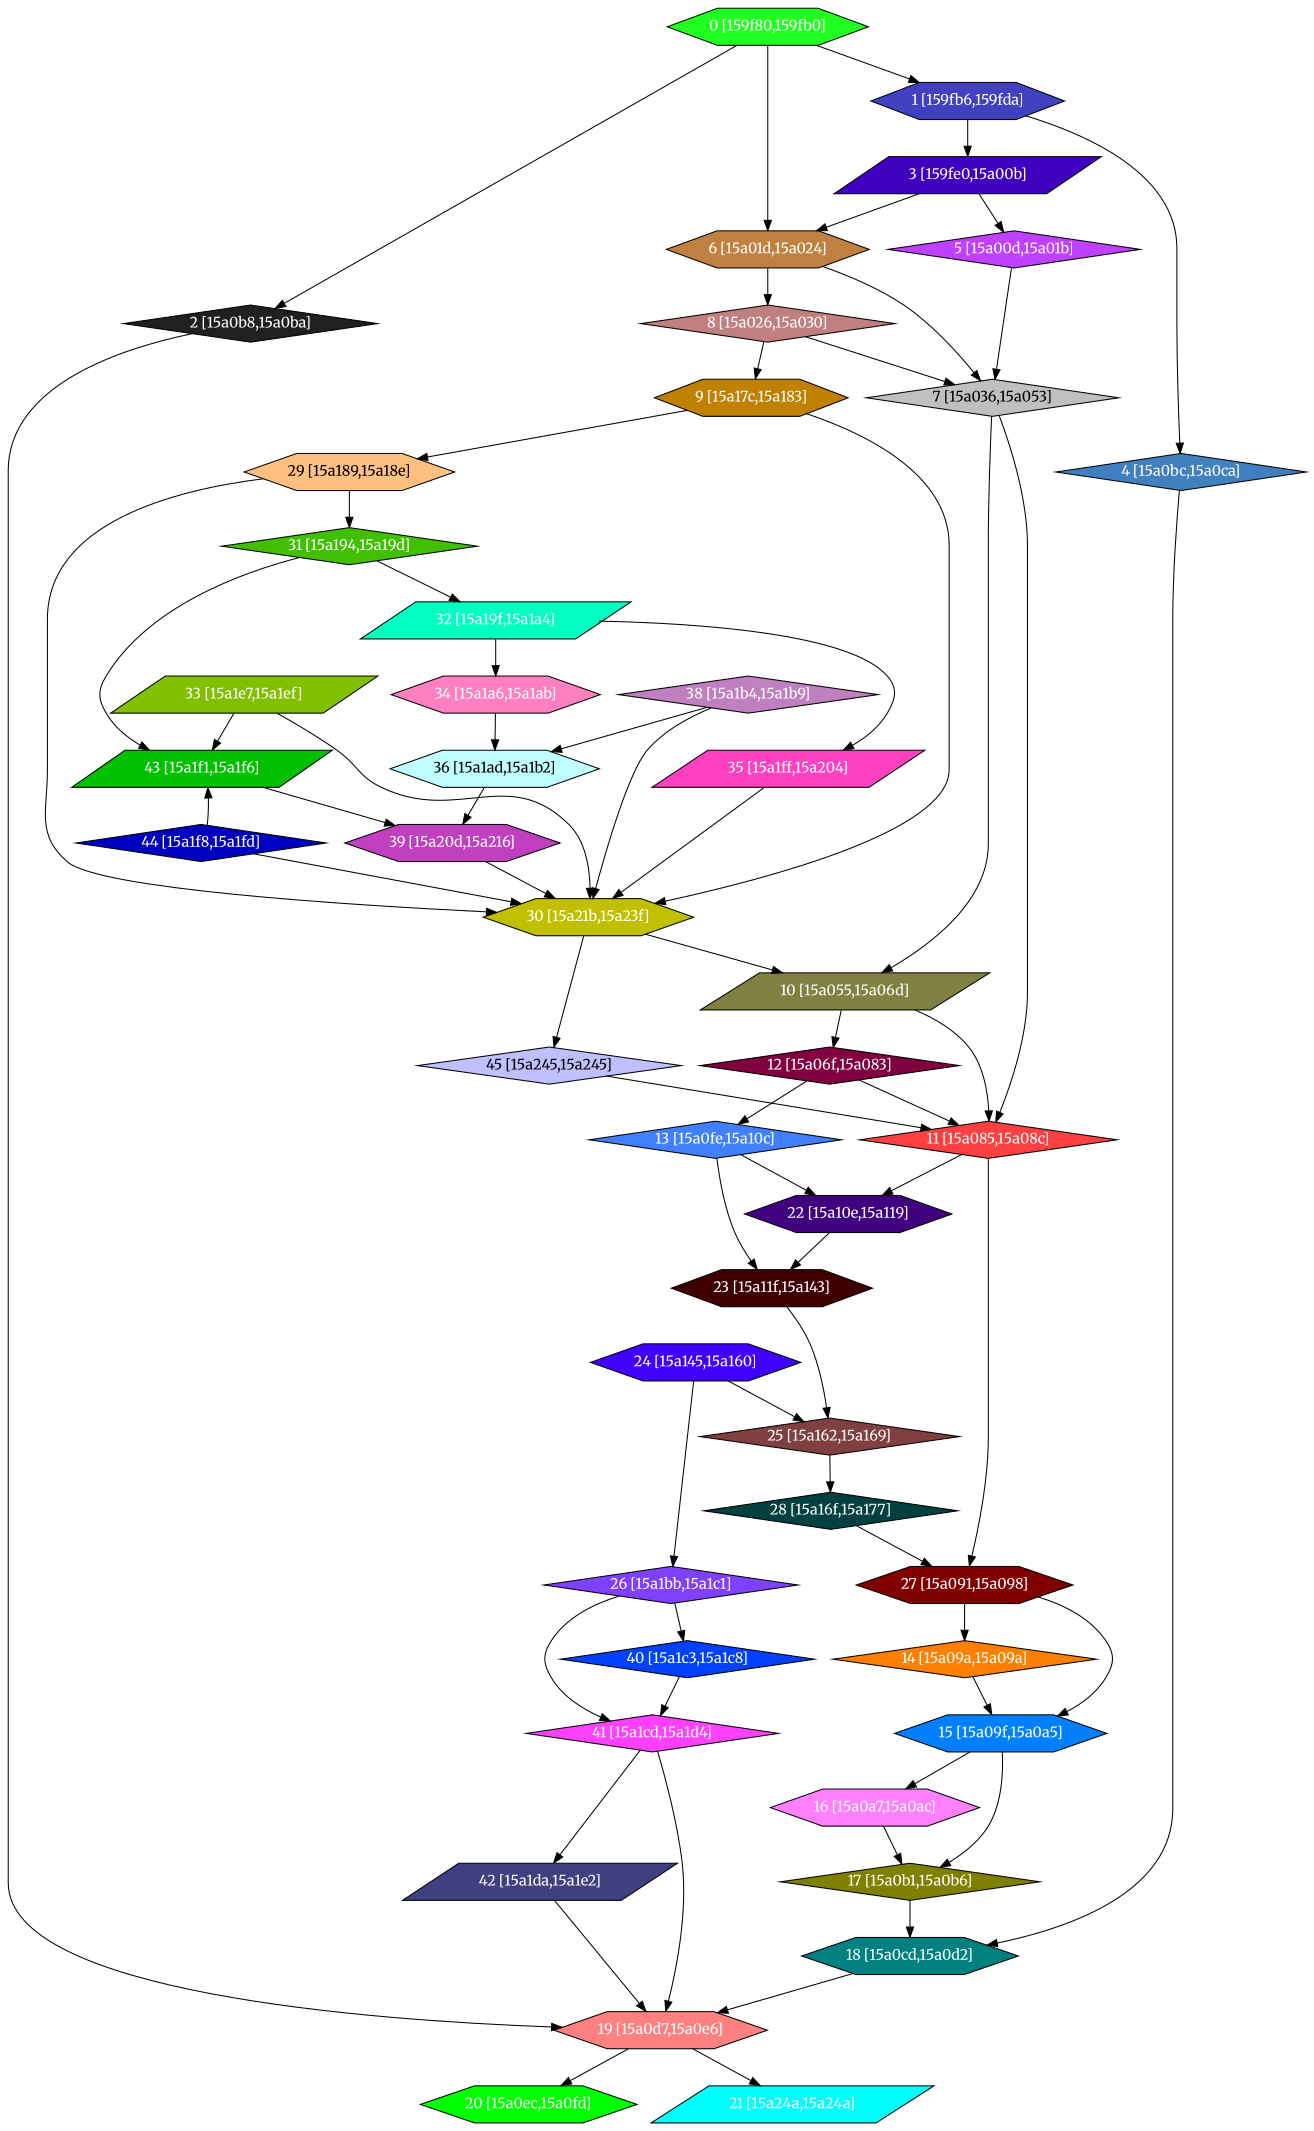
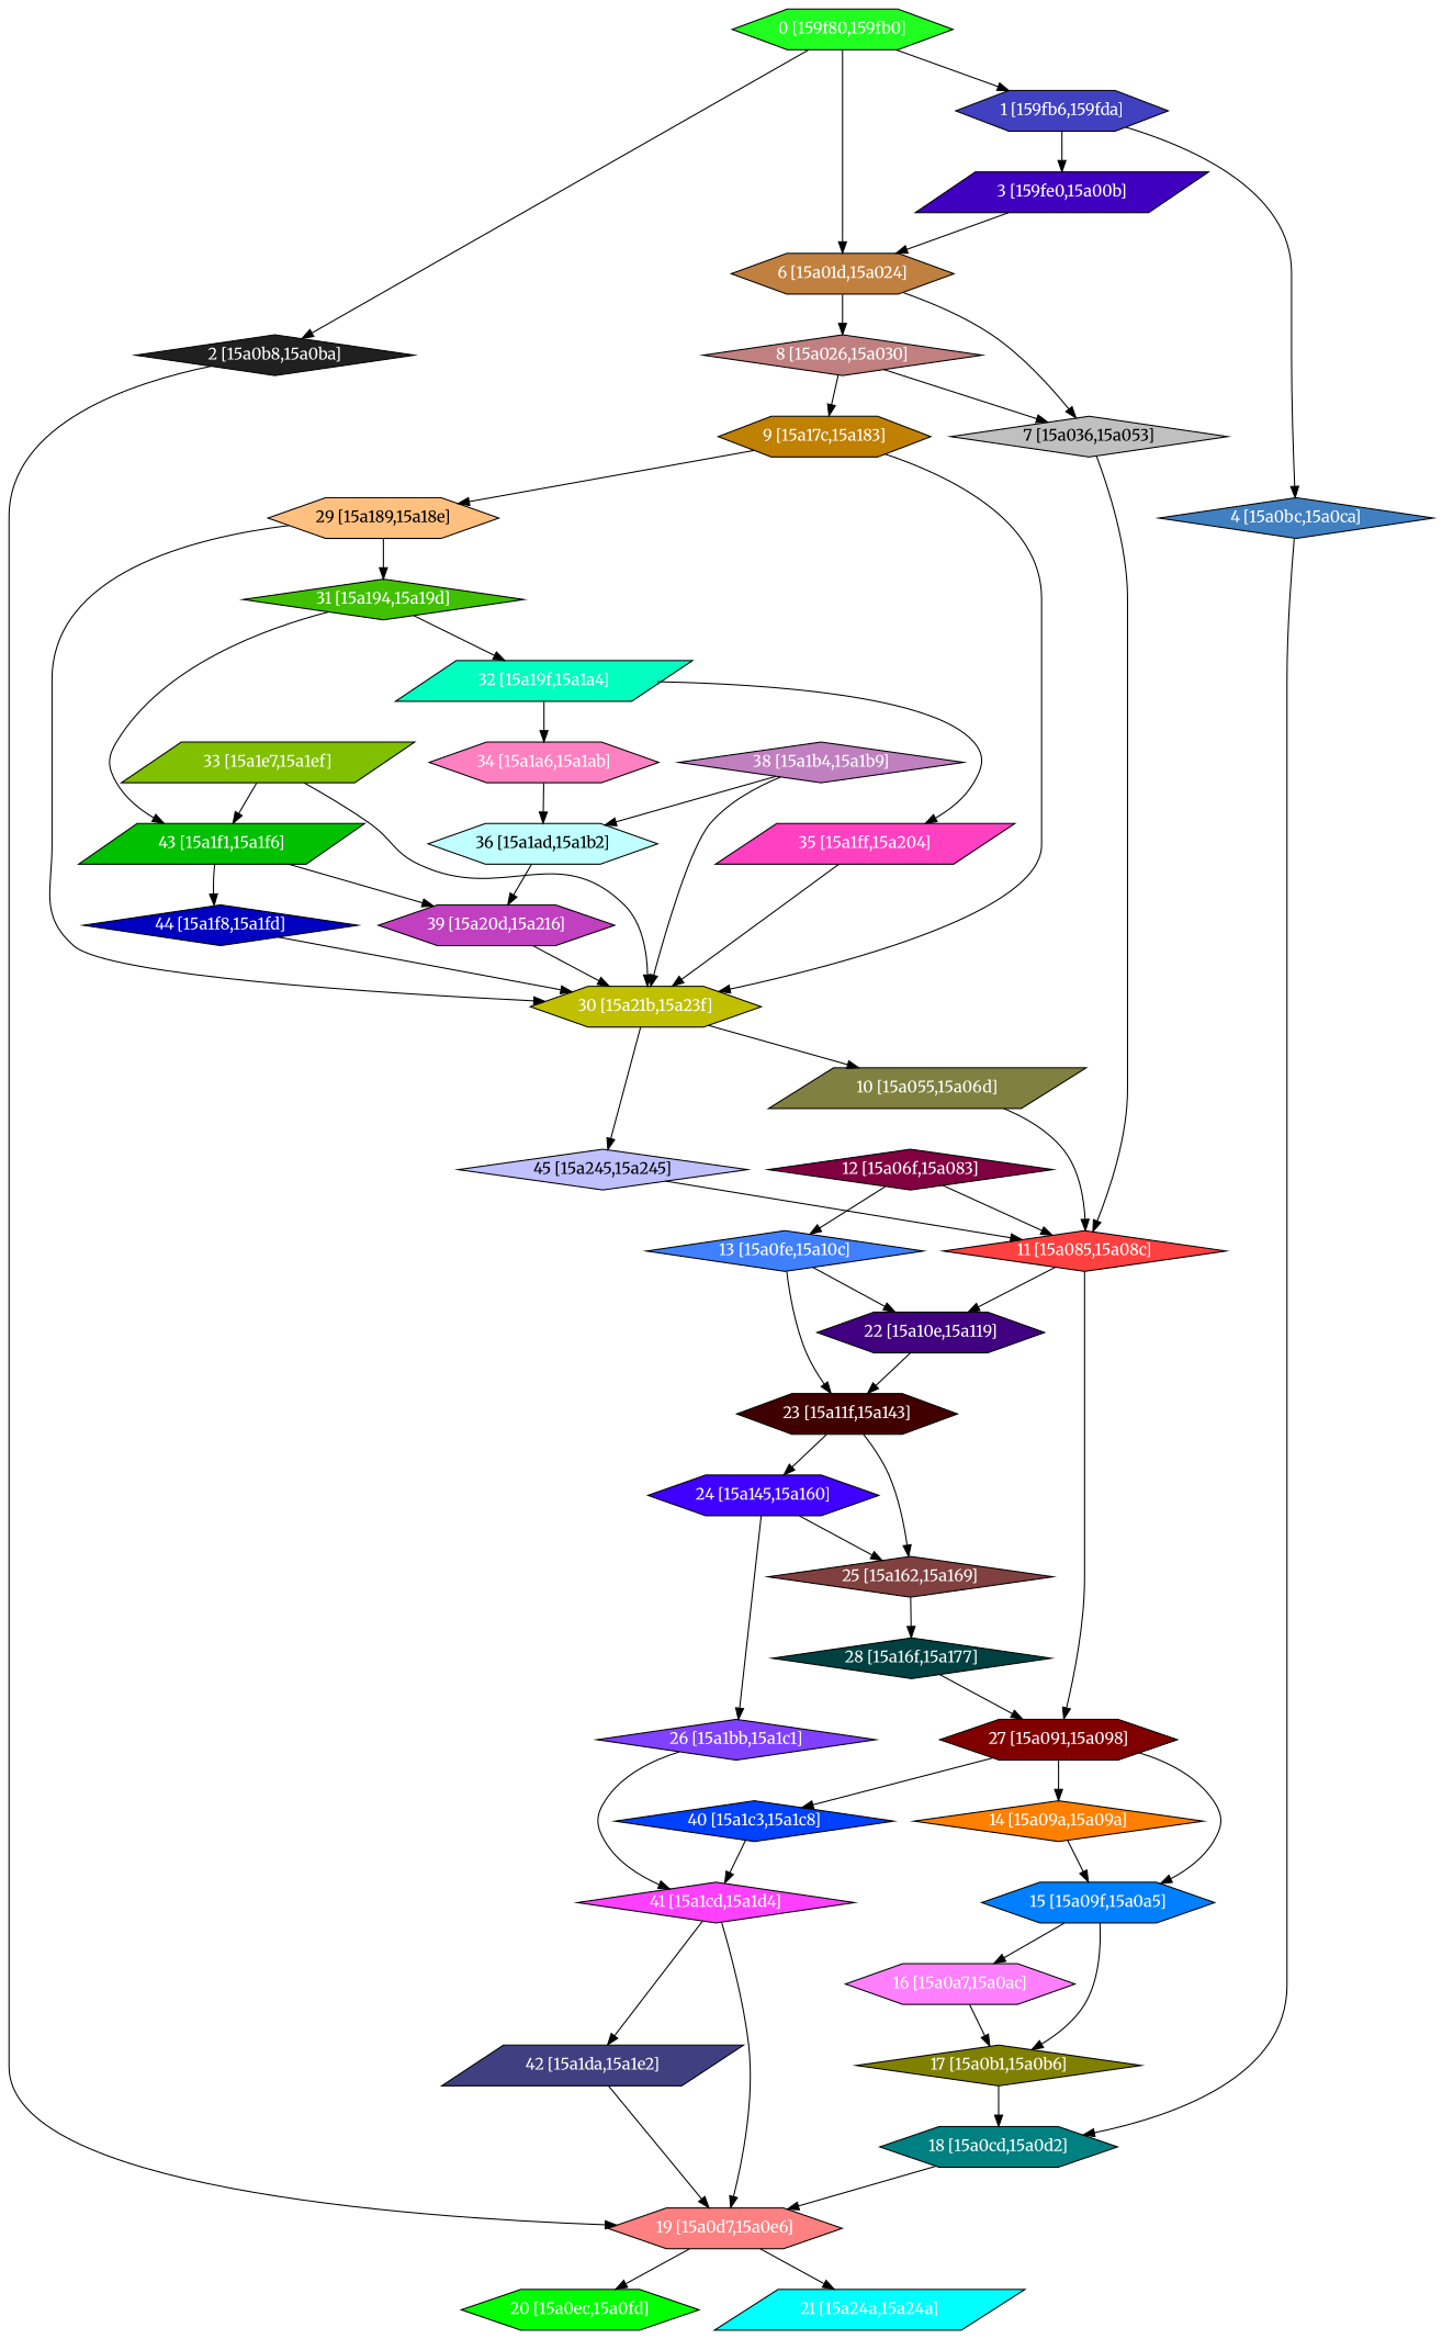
  digraph {
    fontname=Merriweather
    node [fontcolor="#ffffff" fontname=Merriweather shape=diamond style=filled]
    edge [fontname=Merriweather]
    n1 [fillcolor="#20FF20" label="0 [159f80,159fb0]" shape=hexagon]
    n2 [fillcolor="#4040C0" label="1 [159fb6,159fda]" shape=hexagon]
    n3 [fillcolor="#202020" label="2 [15a0b8,15a0ba]"]
    n4 [fillcolor="#C08040" label="6 [15a01d,15a024]" shape=hexagon]
    n5 [fillcolor="#4000C0" label="3 [159fe0,15a00b]" shape=parallelogram]
    n6 [fillcolor="#4080C0" label="4 [15a0bc,15a0ca]"]
    n7 [fillcolor="#FF8080" label="19 [15a0d7,15a0e6]" shape=hexagon]
-   n8 [fillcolor="#C040FF" label="5 [15a00d,15a01b]"]
    n9 [fillcolor="#008080" label="18 [15a0cd,15a0d2]" shape=hexagon]
    n10 [fillcolor="#00FF00" label="20 [15a0ec,15a0fd]" shape=hexagon]
    n11 [fillcolor="#00FFFF" label="21 [15a24a,15a24a]" shape=parallelogram]
    n12 [fillcolor="#C0C0C0" fontcolor="#000000" label="7 [15a036,15a053]"]
    n13 [fillcolor="#C08080" label="8 [15a026,15a030]"]
    n14 [fillcolor="#808040" label="10 [15a055,15a06d]" shape=parallelogram]
    n15 [fillcolor="#FF4040" label="11 [15a085,15a08c]"]
    n16 [fillcolor="#C08000" label="9 [15a17c,15a183]" shape=hexagon]
    n17 [fillcolor="#800040" label="12 [15a06f,15a083]"]
    n18 [fillcolor="#800000" label="27 [15a091,15a098]" shape=hexagon]
    n19 [fillcolor="#400080" label="22 [15a10e,15a119]" shape=hexagon]
    n20 [fillcolor="#FFC080" fontcolor="#000000" label="29 [15a189,15a18e]" shape=hexagon]
    n21 [fillcolor="#C0C000" label="30 [15a21b,15a23f]" shape=hexagon]
    n22 [fillcolor="#40C000" label="31 [15a194,15a19d]"]
    n23 [fillcolor="#C0C0FF" fontcolor="#000000" label="45 [15a245,15a245]"]
    n24 [fillcolor="#4080FF" label="13 [15a0fe,15a10c]"]
    n25 [fillcolor="#FF8000" label="14 [15a09a,15a09a]"]
    n26 [fillcolor="#0080FF" label="15 [15a09f,15a0a5]" shape=hexagon]
    n27 [fillcolor="#400000" label="23 [15a11f,15a143]" shape=hexagon]
    n28 [fillcolor="#4000FF" label="24 [15a145,15a160]" shape=hexagon]
    n29 [fillcolor="#804040" label="25 [15a162,15a169]"]
    n30 [fillcolor="#FF80FF" label="16 [15a0a7,15a0ac]" shape=hexagon]
    n31 [fillcolor="#808000" label="17 [15a0b1,15a0b6]"]
    n32 [fillcolor="#8040FF" label="26 [15a1bb,15a1c1]"]
    n33 [fillcolor="#004040" label="28 [15a16f,15a177]"]
    n34 [fillcolor="#0040FF" label="40 [15a1c3,15a1c8]"]
    n35 [fillcolor="#FF40FF" label="41 [15a1cd,15a1d4]"]
    n36 [fillcolor="#404080" label="42 [15a1da,15a1e2]" shape=parallelogram]
    n37 [fillcolor="#00FFC0" label="32 [15a19f,15a1a4]" shape=parallelogram]
    n38 [fillcolor="#00C000" label="43 [15a1f1,15a1f6]" shape=parallelogram]
    n39 [fillcolor="#FF80C0" label="34 [15a1a6,15a1ab]" shape=hexagon]
    n40 [fillcolor="#FF40C0" label="35 [15a1ff,15a204]" shape=parallelogram]
    n41 [fillcolor="#80C000" label="33 [15a1e7,15a1ef]" shape=parallelogram]
    n42 [fillcolor="#C0FFFF" fontcolor="#000000" label="36 [15a1ad,15a1b2]" shape=hexagon]
    n43 [fillcolor="#C040C0" label="39 [15a20d,15a216]" shape=hexagon]
    n44 [fillcolor="#0000C0" label="44 [15a1f8,15a1fd]"]
    n45 [fillcolor="#C080C0" label="38 [15a1b4,15a1b9]"]
    n1 -> n2
    n1 -> n3
    n1 -> n4
    n2 -> n5
    n2 -> n6
    n3 -> n7
    n4 -> n12
    n4 -> n13
    n5 -> n4
-   n5 -> n8
    n6 -> n9
    n7 -> n10
    n7 -> n11
-   n8 -> n12
    n9 -> n7
-   n12 -> n14
    n12 -> n15
    n13 -> n12
    n13 -> n16
    n14 -> n15
-   n14 -> n17
    n15 -> n18
    n15 -> n19
    n16 -> n20
    n16 -> n21
    n17 -> n15
    n17 -> n24
    n18 -> n25
    n18 -> n26
    n19 -> n27
    n20 -> n21
    n20 -> n22
    n21 -> n14
    n21 -> n23
    n22 -> n37
    n22 -> n38
    n23 -> n15
    n24 -> n19
    n24 -> n27
    n25 -> n26
    n26 -> n30
    n26 -> n31
+   n27 -> n28
    n27 -> n29
    n28 -> n29
    n28 -> n32
    n29 -> n33
    n30 -> n31
    n31 -> n9
-   n32 -> n34
+   n18 -> n34
    n32 -> n35
    n33 -> n18
    n34 -> n35
    n35 -> n7
    n35 -> n36
    n36 -> n7
    n37 -> n39
    n37 -> n40
    n38 -> n43
-   n44 -> n38
+   n38 -> n44
    n39 -> n42
    n40 -> n21
    n41 -> n21
    n41 -> n38
    n42 -> n43
    n43 -> n21
    n44 -> n21
    n45 -> n21
    n45 -> n42
  }
